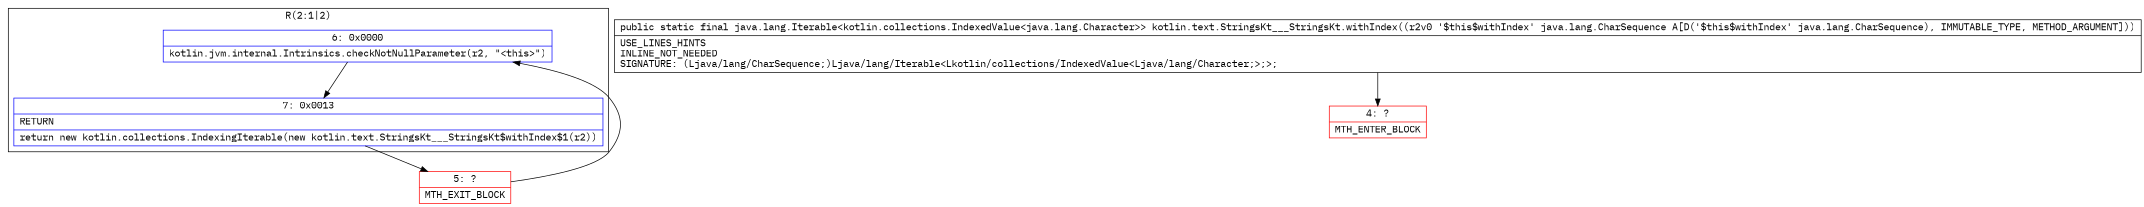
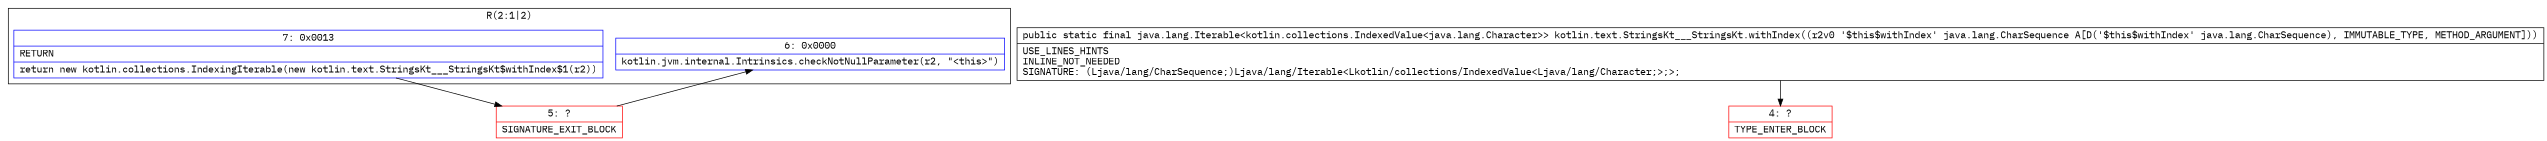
  digraph {
    fontname="IBM Plex Mono"
    node [color=blue fontname="IBM Plex Mono" shape=record]
    edge [fontname="IBM Plex Mono"]
    n1 [label="{6\:\ 0x0000|kotlin.jvm.internal.Intrinsics.checkNotNullParameter(r2, \"\<this\>\")\l}"]
    n2 [label="{7\:\ 0x0013|RETURN\l|return new kotlin.collections.IndexingIterable(new kotlin.text.StringsKt___StringsKt$withIndex$1(r2))\l}"]
-   n3 [color=red label="{5\:\ ?|MTH_EXIT_BLOCK\l}"]
-   n4 [color=red label="{4\:\ ?|MTH_ENTER_BLOCK\l}"]
+   n3 [color=red label="{5\:\ ?|SIGNATURE_EXIT_BLOCK\l}"]
+   n4 [color=red label="{4\:\ ?|TYPE_ENTER_BLOCK\l}"]
    n5 [label="{public static final java.lang.Iterable\<kotlin.collections.IndexedValue\<java.lang.Character\>\> kotlin.text.StringsKt___StringsKt.withIndex((r2v0 '$this$withIndex' java.lang.CharSequence A[D('$this$withIndex' java.lang.CharSequence), IMMUTABLE_TYPE, METHOD_ARGUMENT]))  | USE_LINES_HINTS\lINLINE_NOT_NEEDED\lSIGNATURE: (Ljava\/lang\/CharSequence;)Ljava\/lang\/Iterable\<Lkotlin\/collections\/IndexedValue\<Ljava\/lang\/Character;\>;\>;\l}" color=""]
    subgraph cluster_1 {
      label="R(2:1|2)"
      n1
      n2
    }
-   n1 -> n2
    n2 -> n3
    n3 -> n1
    n5 -> n4
  }
